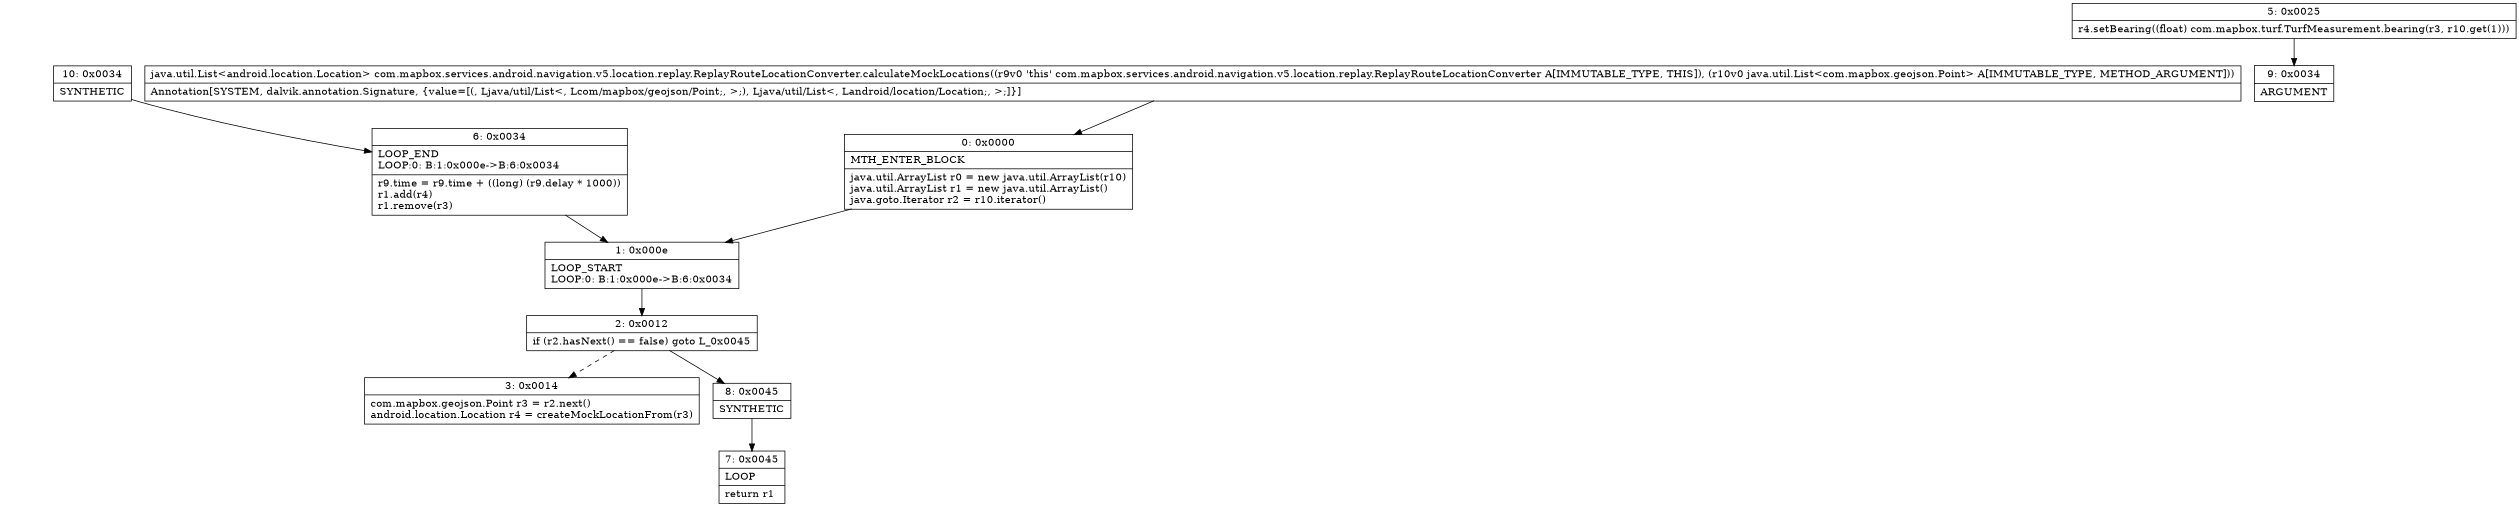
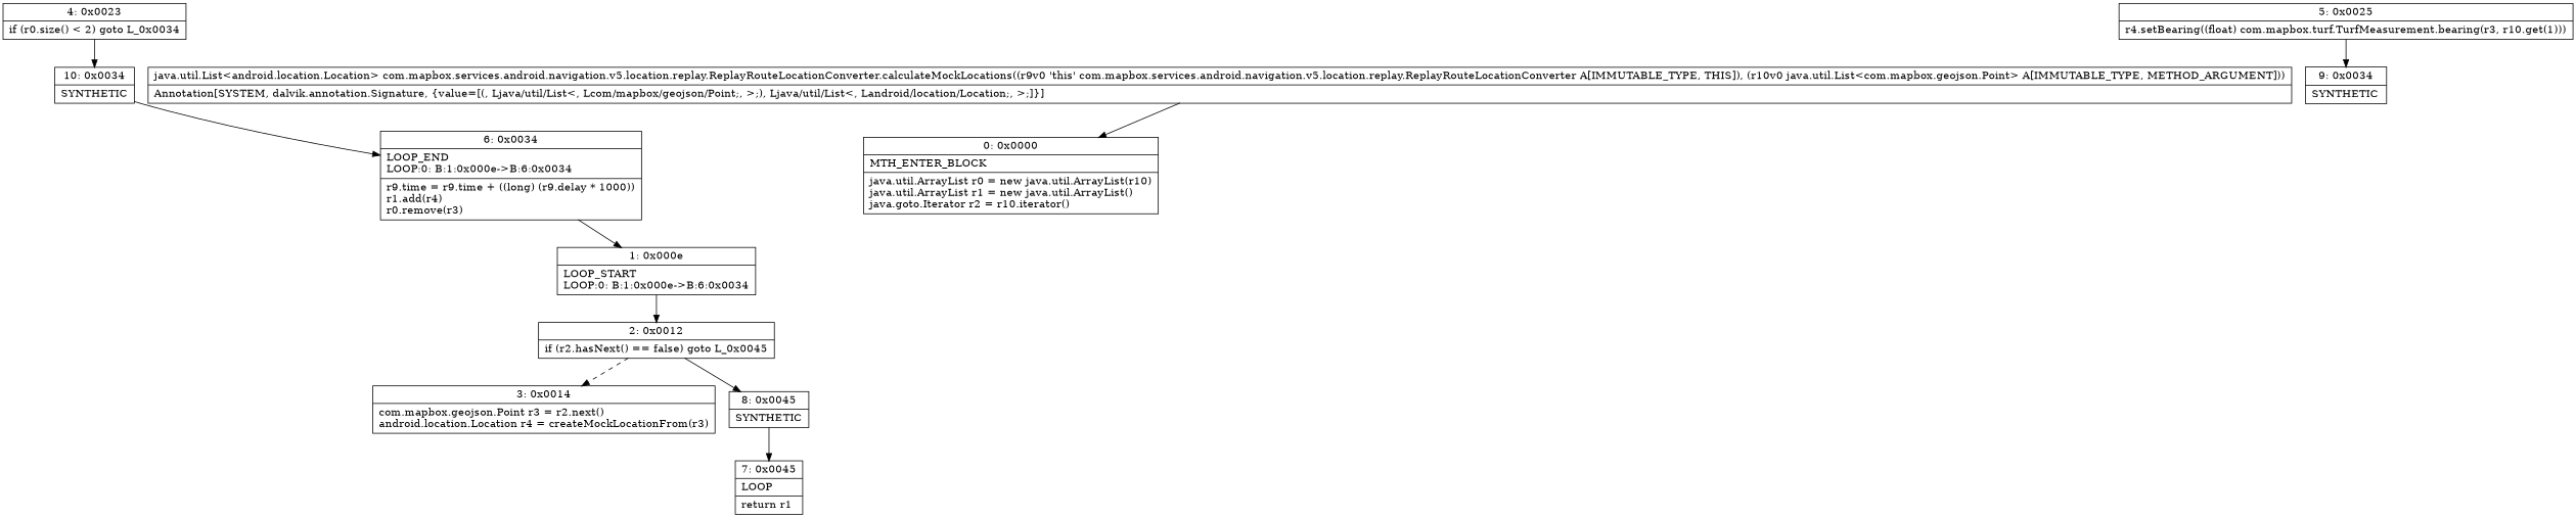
  digraph {
    fontname="DejaVu Serif"
    node [fontname="DejaVu Serif" shape=record]
    edge [fontname="DejaVu Serif"]
    n1 [label="{0\:\ 0x0000|MTH_ENTER_BLOCK\l|java.util.ArrayList r0 = new java.util.ArrayList(r10)\ljava.util.ArrayList r1 = new java.util.ArrayList()\ljava.goto.Iterator r2 = r10.iterator()\l}"]
    n2 [label="{1\:\ 0x000e|LOOP_START\lLOOP:0: B:1:0x000e\-\>B:6:0x0034\l}"]
    n3 [label="{2\:\ 0x0012|if (r2.hasNext() == false) goto L_0x0045\l}"]
    n4 [label="{3\:\ 0x0014|com.mapbox.geojson.Point r3 = r2.next()\landroid.location.Location r4 = createMockLocationFrom(r3)\l}"]
    n5 [label="{8\:\ 0x0045|SYNTHETIC\l}"]
    n6 [label="{7\:\ 0x0045|LOOP\l|return r1\l}"]
+   n7 [label="{4\:\ 0x0023|if (r0.size() \< 2) goto L_0x0034\l}"]
    n8 [label="{10\:\ 0x0034|SYNTHETIC\l}"]
    n9 [label="{5\:\ 0x0025|r4.setBearing((float) com.mapbox.turf.TurfMeasurement.bearing(r3, r10.get(1)))\l}"]
-   n10 [label="{9\:\ 0x0034|ARGUMENT\l}"]
-   n11 [label="{6\:\ 0x0034|LOOP_END\lLOOP:0: B:1:0x000e\-\>B:6:0x0034\l|r9.time = r9.time + ((long) (r9.delay * 1000))\lr1.add(r4)\lr1.remove(r3)\l}"]
+   n10 [label="{9\:\ 0x0034|SYNTHETIC\l}"]
+   n11 [label="{6\:\ 0x0034|LOOP_END\lLOOP:0: B:1:0x000e\-\>B:6:0x0034\l|r9.time = r9.time + ((long) (r9.delay * 1000))\lr1.add(r4)\lr0.remove(r3)\l}"]
    n12 [label="{java.util.List\<android.location.Location\> com.mapbox.services.android.navigation.v5.location.replay.ReplayRouteLocationConverter.calculateMockLocations((r9v0 'this' com.mapbox.services.android.navigation.v5.location.replay.ReplayRouteLocationConverter A[IMMUTABLE_TYPE, THIS]), (r10v0 java.util.List\<com.mapbox.geojson.Point\> A[IMMUTABLE_TYPE, METHOD_ARGUMENT]))  | Annotation[SYSTEM, dalvik.annotation.Signature, \{value=[(, Ljava\/util\/List\<, Lcom\/mapbox\/geojson\/Point;, \>;), Ljava\/util\/List\<, Landroid\/location\/Location;, \>;]\}]\l}"]
-   n1 -> n2
    n2 -> n3
    n3 -> n4 [style=dashed]
    n3 -> n5
    n5 -> n6
+   n7 -> n8
    n8 -> n11
    n9 -> n10
    n11 -> n2
    n12 -> n1
  }
